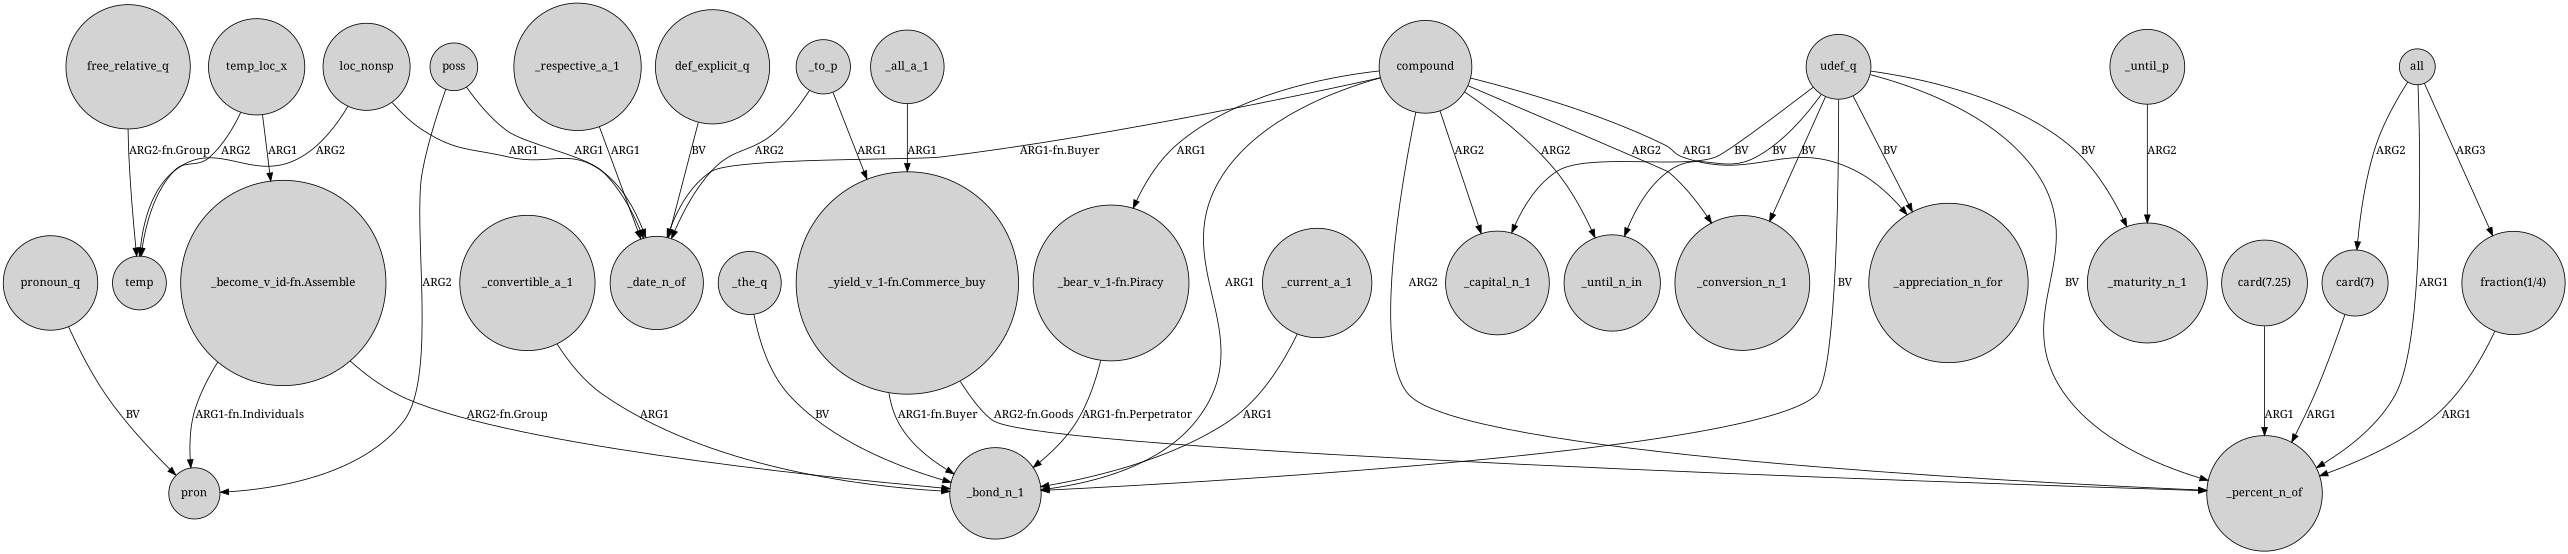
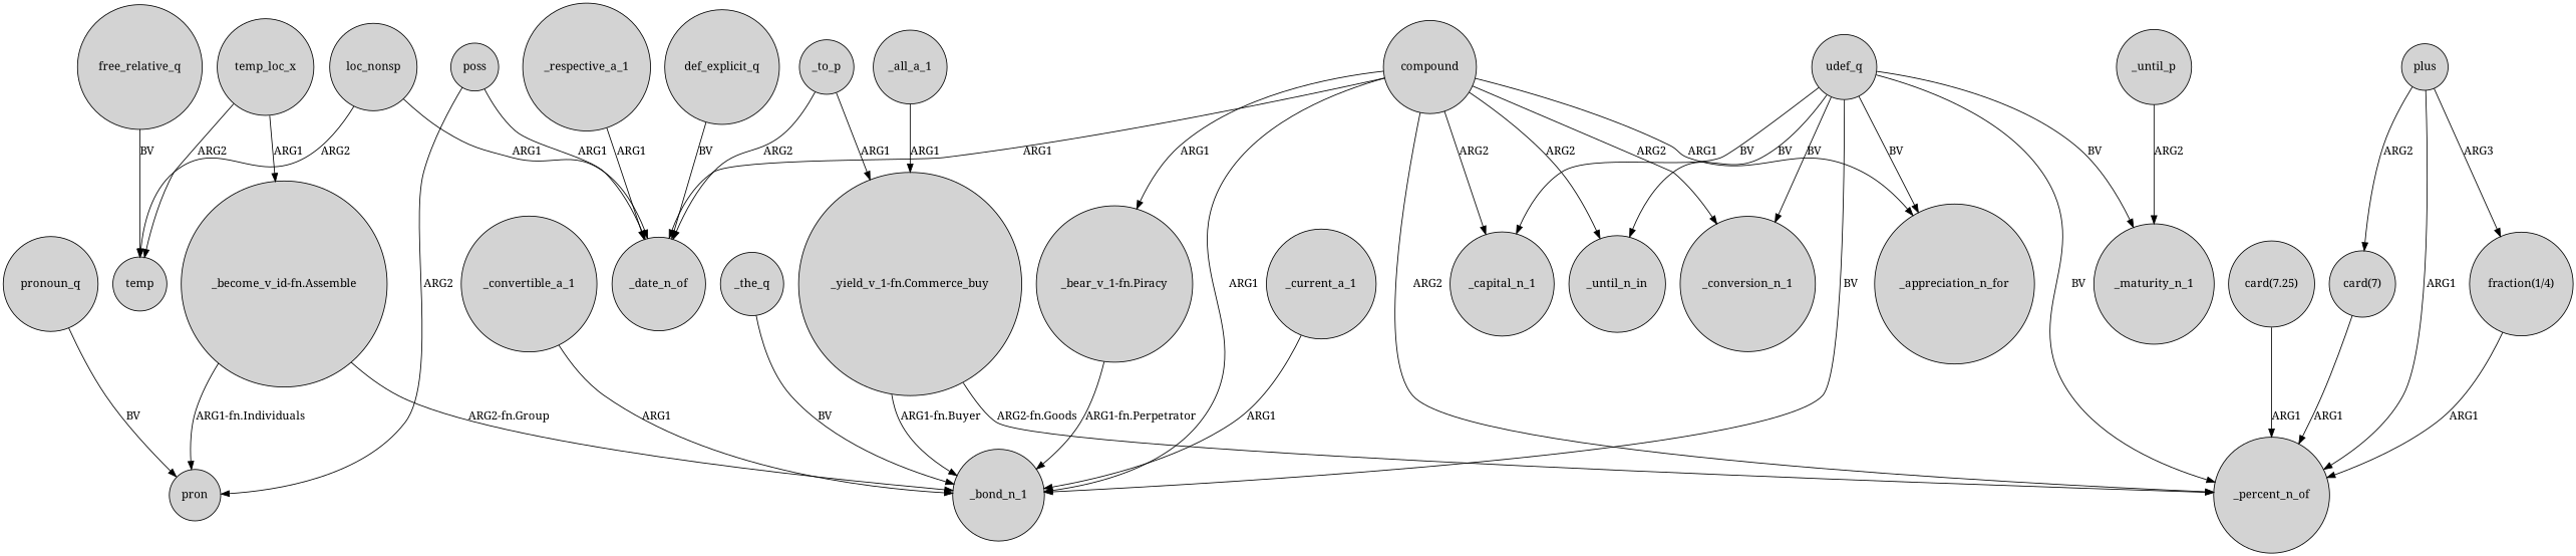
  digraph {
    fontname="Noto Serif"
    node [fontname="Noto Serif" shape=circle style=filled]
    edge [fontname="Noto Serif"]
    "_become_v_id-fn.Assemble"
    pron
    _bond_n_1
    "card(7)"
    _percent_n_of
    udef_q
    _conversion_n_1
    _appreciation_n_for
    _maturity_n_1
    _capital_n_1
    n11 [label=_until_n_in]
    compound
    "_bear_v_1-fn.Piracy"
    _date_n_of
    temp_loc_x
    temp
    _all_a_1
    "_yield_v_1-fn.Commerce_buy"
    loc_nonsp
-   plus [label=all]
+   plus
    "fraction(1/4)"
    pronoun_q
    _respective_a_1
    poss
    _until_p
    "card(7.25)"
    _to_p
    _current_a_1
    free_relative_q
    _convertible_a_1
    _the_q
    def_explicit_q
    "_become_v_id-fn.Assemble" -> pron [label="ARG1-fn.Individuals"]
    "_become_v_id-fn.Assemble" -> _bond_n_1 [label="ARG2-fn.Group"]
    "card(7)" -> _percent_n_of [label=ARG1]
    udef_q -> _bond_n_1 [label=BV]
    udef_q -> _percent_n_of [label=BV]
    udef_q -> _conversion_n_1 [label=BV]
    udef_q -> _appreciation_n_for [label=BV]
    udef_q -> _maturity_n_1 [label=BV]
    udef_q -> _capital_n_1 [label=BV]
    udef_q -> n11 [label=BV]
    compound -> _bond_n_1 [label=ARG1]
    compound -> _percent_n_of [label=ARG2]
    compound -> _conversion_n_1 [label=ARG2]
    compound -> _appreciation_n_for [label=ARG1]
    compound -> _capital_n_1 [label=ARG2]
    compound -> n11 [label=ARG2]
    compound -> "_bear_v_1-fn.Piracy" [label=ARG1]
-   compound -> _date_n_of [label="ARG1-fn.Buyer"]
+   compound -> _date_n_of [label=ARG1]
    "_bear_v_1-fn.Piracy" -> _bond_n_1 [label="ARG1-fn.Perpetrator"]
    temp_loc_x -> "_become_v_id-fn.Assemble" [label=ARG1]
    temp_loc_x -> temp [label=ARG2]
    _all_a_1 -> "_yield_v_1-fn.Commerce_buy" [label=ARG1]
    "_yield_v_1-fn.Commerce_buy" -> _bond_n_1 [label="ARG1-fn.Buyer"]
    "_yield_v_1-fn.Commerce_buy" -> _percent_n_of [label="ARG2-fn.Goods"]
    loc_nonsp -> _date_n_of [label=ARG1]
    loc_nonsp -> temp [label=ARG2]
    plus -> "card(7)" [label=ARG2]
    plus -> _percent_n_of [label=ARG1]
    plus -> "fraction(1/4)" [label=ARG3]
    "fraction(1/4)" -> _percent_n_of [label=ARG1]
    pronoun_q -> pron [label=BV]
    _respective_a_1 -> _date_n_of [label=ARG1]
    poss -> pron [label=ARG2]
    poss -> _date_n_of [label=ARG1]
    _until_p -> _maturity_n_1 [label=ARG2]
    "card(7.25)" -> _percent_n_of [label=ARG1]
    _to_p -> _date_n_of [label=ARG2]
    _to_p -> "_yield_v_1-fn.Commerce_buy" [label=ARG1]
    _current_a_1 -> _bond_n_1 [label=ARG1]
-   free_relative_q -> temp [label="ARG2-fn.Group"]
+   free_relative_q -> temp [label=BV]
    _convertible_a_1 -> _bond_n_1 [label=ARG1]
    _the_q -> _bond_n_1 [label=BV]
    def_explicit_q -> _date_n_of [label=BV]
  }
